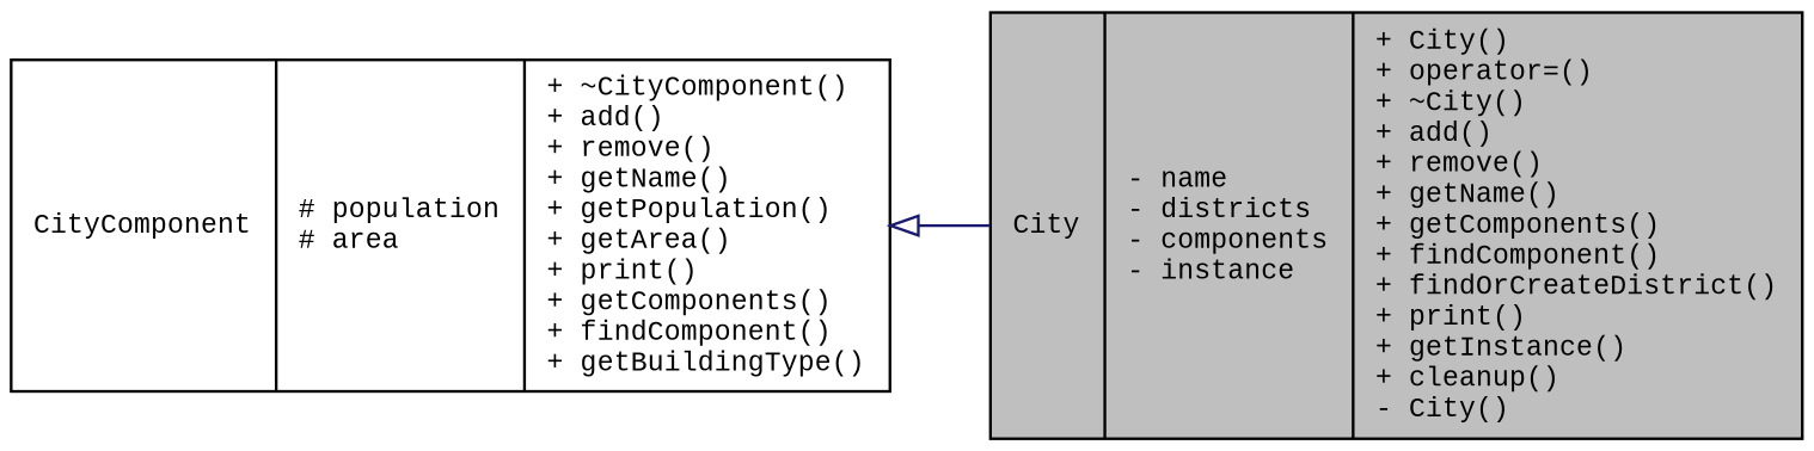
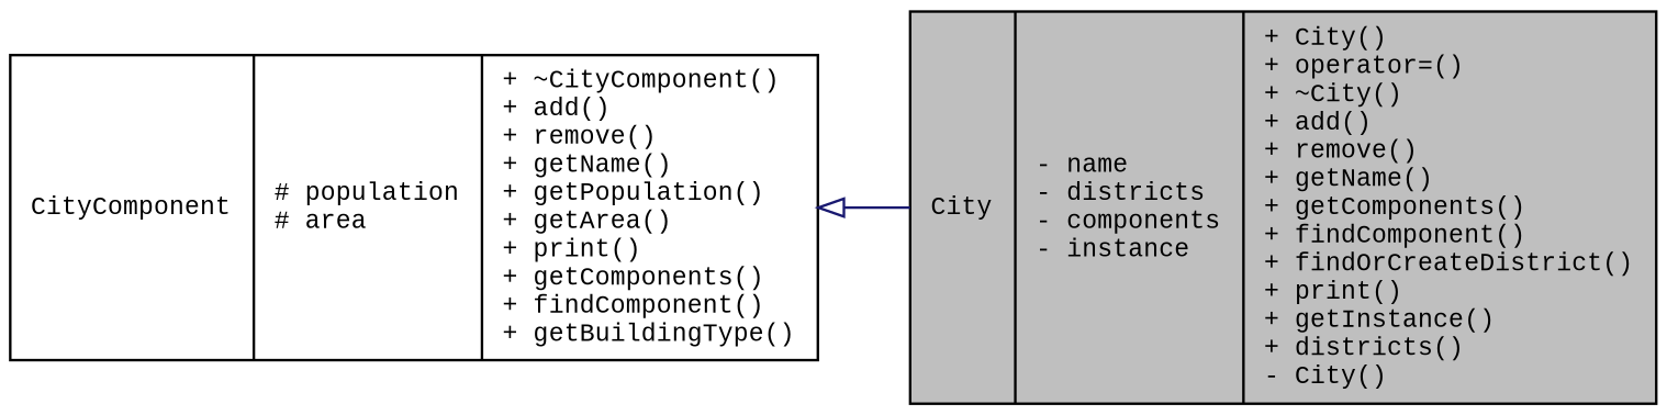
  digraph {
    rankdir=LR
    fontname="Liberation Mono"
    node [color=black fontname="Liberation Mono" fontsize=10 shape=record style=filled]
-   n1 [fillcolor=grey75 fontcolor=black height=0.2 label="{City\n|- name\l- districts\l- components\l- instance\l|+ City()\l+ operator=()\l+ ~City()\l+ add()\l+ remove()\l+ getName()\l+ getComponents()\l+ findComponent()\l+ findOrCreateDistrict()\l+ print()\l+ getInstance()\l+ cleanup()\l- City()\l}" width=0.4]
+   n1 [fillcolor=grey75 fontcolor=black height=0.2 label="{City\n|- name\l- districts\l- components\l- instance\l|+ City()\l+ operator=()\l+ ~City()\l+ add()\l+ remove()\l+ getName()\l+ getComponents()\l+ findComponent()\l+ findOrCreateDistrict()\l+ print()\l+ getInstance()\l+ districts()\l- City()\l}" width=0.4]
    n2 [fillcolor=white height=0.2 label="{CityComponent\n|# population\l# area\l|+ ~CityComponent()\l+ add()\l+ remove()\l+ getName()\l+ getPopulation()\l+ getArea()\l+ print()\l+ getComponents()\l+ findComponent()\l+ getBuildingType()\l}" width=0.4]
    n2 -> n1 [arrowtail=onormal color=midnightblue dir=back fontname="Liberation Mono" fontsize=10 labelfontname=Helvetica labelfontsize=10 style=solid]
  }
